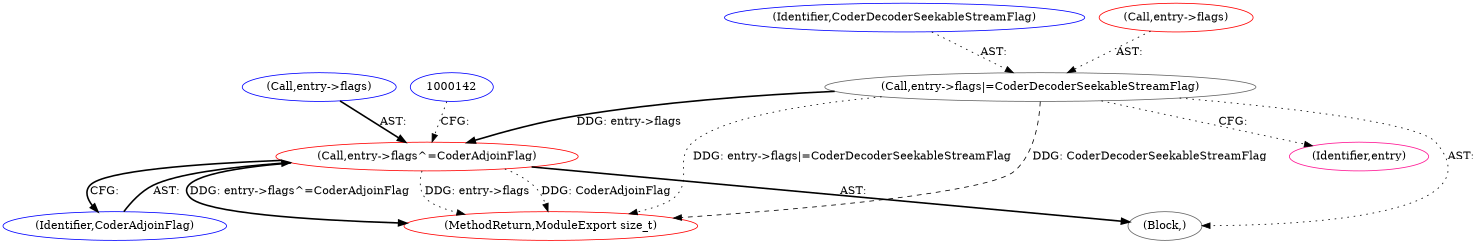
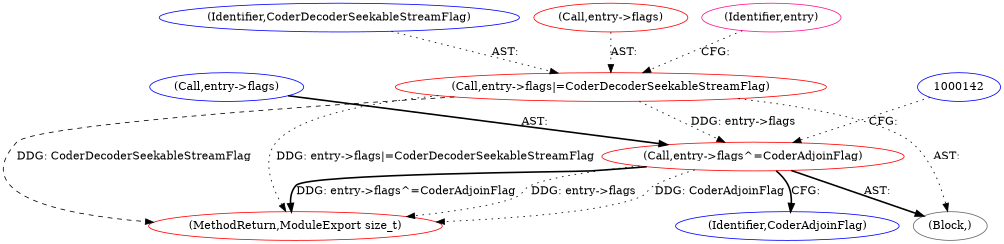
  digraph {
    fontname="DejaVu Serif"
    node [color=blue fontname="DejaVu Serif"]
    edge [fontname="DejaVu Serif" style=dotted]
    n1 [color=red label="(Call,entry->flags^=CoderAdjoinFlag)"]
    n2 [color=gray40 label="(Block,)"]
    n3 [label="(Identifier,CoderAdjoinFlag)"]
    n4 [color=red label="(MethodReturn,ModuleExport size_t)"]
-   n5 [color=gray40 label="(Call,entry->flags|=CoderDecoderSeekableStreamFlag)"]
+   n5 [color=red label="(Call,entry->flags|=CoderDecoderSeekableStreamFlag)"]
    n6 [label="(Identifier,CoderDecoderSeekableStreamFlag)"]
    n7 [label="(Call,entry->flags)"]
    n8 [color=red label="(Call,entry->flags)"]
    n9 [color=deeppink label="(Identifier,entry)"]
    1000142
    n1 -> n2 [label="AST: " style=bold]
    n1 -> n3 [label="CFG: " style=bold]
    n1 -> n4 [label="DDG: CoderAdjoinFlag"]
    n1 -> n4 [label="DDG: entry->flags^=CoderAdjoinFlag" style=bold]
    n1 -> n4 [label="DDG: entry->flags"]
-   n3 -> n1 [label="AST: " style=bold]
-   n5 -> n1 [label="DDG: entry->flags" style=bold]
+   n5 -> n1 [label="DDG: entry->flags"]
    n5 -> n2 [label="AST: "]
    n5 -> n4 [label="DDG: CoderDecoderSeekableStreamFlag" style=dashed]
    n5 -> n4 [label="DDG: entry->flags|=CoderDecoderSeekableStreamFlag"]
    n6 -> n5 [label="AST: "]
    n7 -> n1 [label="AST: " style=bold]
    n8 -> n5 [label="AST: "]
-   n5 -> n9 [label="CFG: "]
+   n9 -> n5 [label="CFG: "]
    1000142 -> n1 [label="CFG: "]
  }
